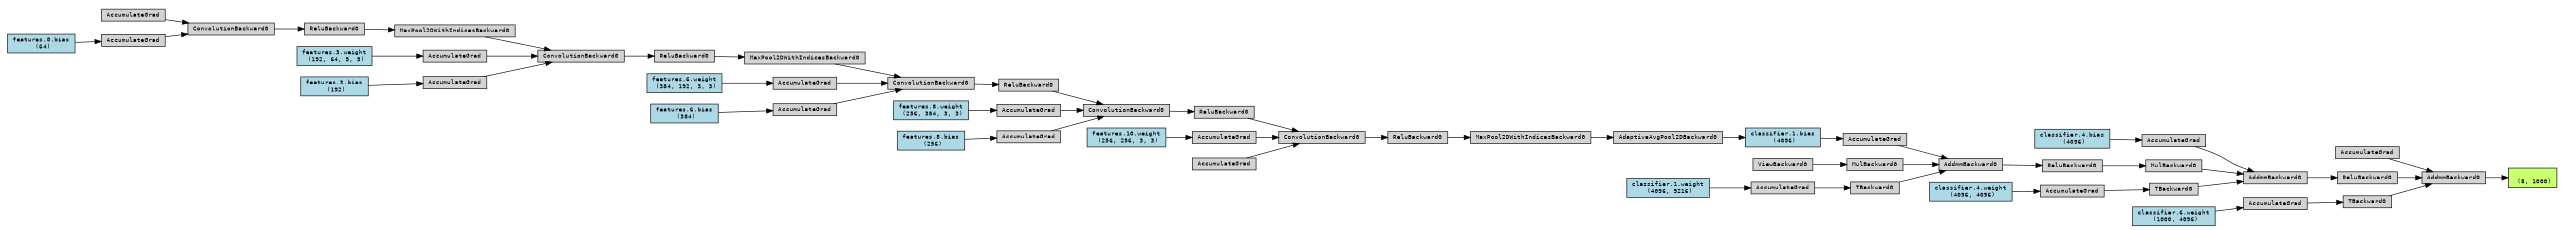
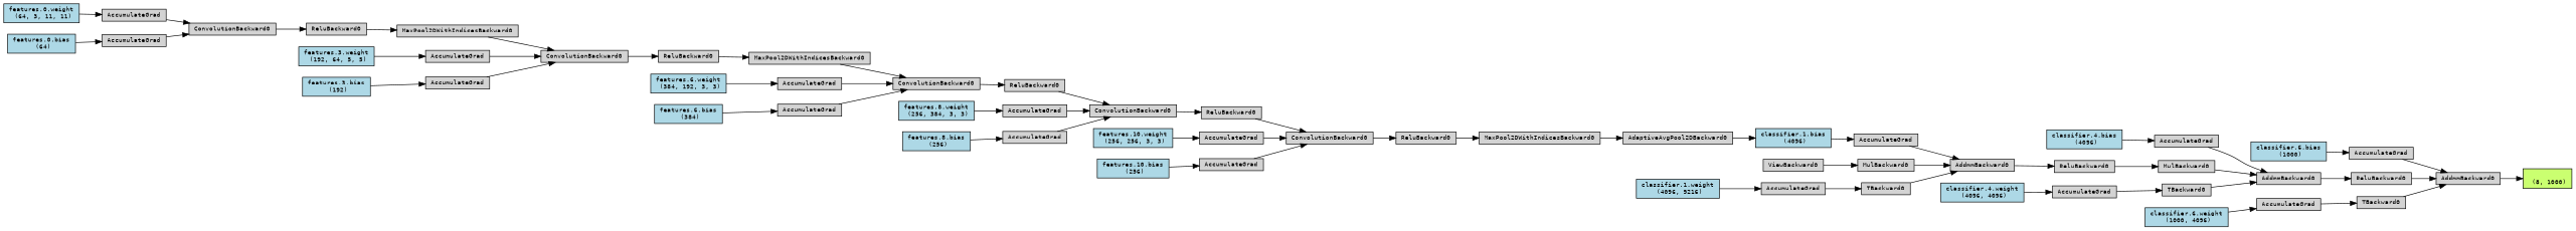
  digraph {
    rankdir=LR
    node [align=left fontname=monospace fontsize=10 ranksep=0.1 shape=box style=filled]
    n1 [fillcolor=darkolivegreen1 height=0.2 label="\n (8, 1000)"]
    n2 [height=0.2 label=AddmmBackward0]
    n3 [height=0.2 label=AccumulateGrad]
+   n4 [fillcolor=lightblue height=0.2 label="classifier.6.bias\n (1000)"]
    n5 [height=0.2 label=ReluBackward0]
    n6 [height=0.2 label=AddmmBackward0]
    n7 [height=0.2 label=AccumulateGrad]
    n8 [fillcolor=lightblue height=0.2 label="classifier.4.bias\n (4096)"]
    n9 [height=0.2 label=MulBackward0]
    n10 [height=0.2 label=ReluBackward0]
    n11 [height=0.2 label=AddmmBackward0]
    n12 [height=0.2 label=AccumulateGrad]
    n13 [fillcolor=lightblue height=0.2 label="classifier.1.bias\n (4096)"]
    n14 [height=0.2 label=MulBackward0]
    n15 [height=0.2 label=ViewBackward0]
    n16 [height=0.2 label=AdaptiveAvgPool2DBackward0]
    n17 [height=0.2 label=MaxPool2DWithIndicesBackward0]
    n18 [height=0.2 label=ReluBackward0]
    n19 [height=0.2 label=ConvolutionBackward0]
    n20 [height=0.2 label=ReluBackward0]
    n21 [height=0.2 label=ConvolutionBackward0]
    n22 [height=0.2 label=ReluBackward0]
    n23 [height=0.2 label=ConvolutionBackward0]
    n24 [height=0.2 label=MaxPool2DWithIndicesBackward0]
    n25 [height=0.2 label=ReluBackward0]
    n26 [height=0.2 label=ConvolutionBackward0]
    n27 [height=0.2 label=MaxPool2DWithIndicesBackward0]
    n28 [height=0.2 label=ReluBackward0]
    n29 [height=0.2 label=ConvolutionBackward0]
    n30 [height=0.2 label=AccumulateGrad]
+   n31 [fillcolor=lightblue height=0.2 label="features.0.weight\n (64, 3, 11, 11)"]
    n32 [height=0.2 label=AccumulateGrad]
    n33 [fillcolor=lightblue height=0.2 label="features.0.bias\n (64)"]
    n34 [height=0.2 label=AccumulateGrad]
    n35 [fillcolor=lightblue height=0.2 label="features.3.weight\n (192, 64, 5, 5)"]
    n36 [height=0.2 label=AccumulateGrad]
    n37 [fillcolor=lightblue height=0.2 label="features.3.bias\n (192)"]
    n38 [height=0.2 label=AccumulateGrad]
    n39 [fillcolor=lightblue height=0.2 label="features.6.weight\n (384, 192, 3, 3)"]
    n40 [height=0.2 label=AccumulateGrad]
    n41 [fillcolor=lightblue height=0.2 label="features.6.bias\n (384)"]
    n42 [height=0.2 label=AccumulateGrad]
    n43 [fillcolor=lightblue height=0.2 label="features.8.weight\n (256, 384, 3, 3)"]
    n44 [height=0.2 label=AccumulateGrad]
    n45 [fillcolor=lightblue height=0.2 label="features.8.bias\n (256)"]
    n46 [height=0.2 label=AccumulateGrad]
    n47 [fillcolor=lightblue height=0.2 label="features.10.weight\n (256, 256, 3, 3)"]
    n48 [height=0.2 label=AccumulateGrad]
+   n49 [fillcolor=lightblue height=0.2 label="features.10.bias\n (256)"]
    n50 [height=0.2 label=TBackward0]
    n51 [height=0.2 label=AccumulateGrad]
    n52 [fillcolor=lightblue height=0.2 label="classifier.1.weight\n (4096, 9216)"]
    n53 [height=0.2 label=TBackward0]
    n54 [height=0.2 label=AccumulateGrad]
    n55 [fillcolor=lightblue height=0.2 label="classifier.4.weight\n (4096, 4096)"]
    n56 [height=0.2 label=TBackward0]
    n57 [height=0.2 label=AccumulateGrad]
    n58 [fillcolor=lightblue height=0.2 label="classifier.6.weight\n (1000, 4096)"]
    n2 -> n1
    n3 -> n2
+   n4 -> n3
    n5 -> n2
    n6 -> n5
    n7 -> n6
    n8 -> n7
    n9 -> n6
    n10 -> n9
    n11 -> n10
    n12 -> n11
    n13 -> n12
    n14 -> n11
    n15 -> n14
    n16 -> n13
    n17 -> n16
    n18 -> n17
    n19 -> n18
    n20 -> n19
    n21 -> n20
    n22 -> n21
    n23 -> n22
    n24 -> n23
    n25 -> n24
    n26 -> n25
    n27 -> n26
    n28 -> n27
    n29 -> n28
    n30 -> n29
+   n31 -> n30
    n32 -> n29
    n33 -> n32
    n34 -> n26
    n35 -> n34
    n36 -> n26
    n37 -> n36
    n38 -> n23
    n39 -> n38
    n40 -> n23
    n41 -> n40
    n42 -> n21
    n43 -> n42
    n44 -> n21
    n45 -> n44
    n46 -> n19
    n47 -> n46
    n48 -> n19
+   n49 -> n48
    n50 -> n11
    n51 -> n50
    n52 -> n51
    n53 -> n6
    n54 -> n53
    n55 -> n54
    n56 -> n2
    n57 -> n56
    n58 -> n57
  }
